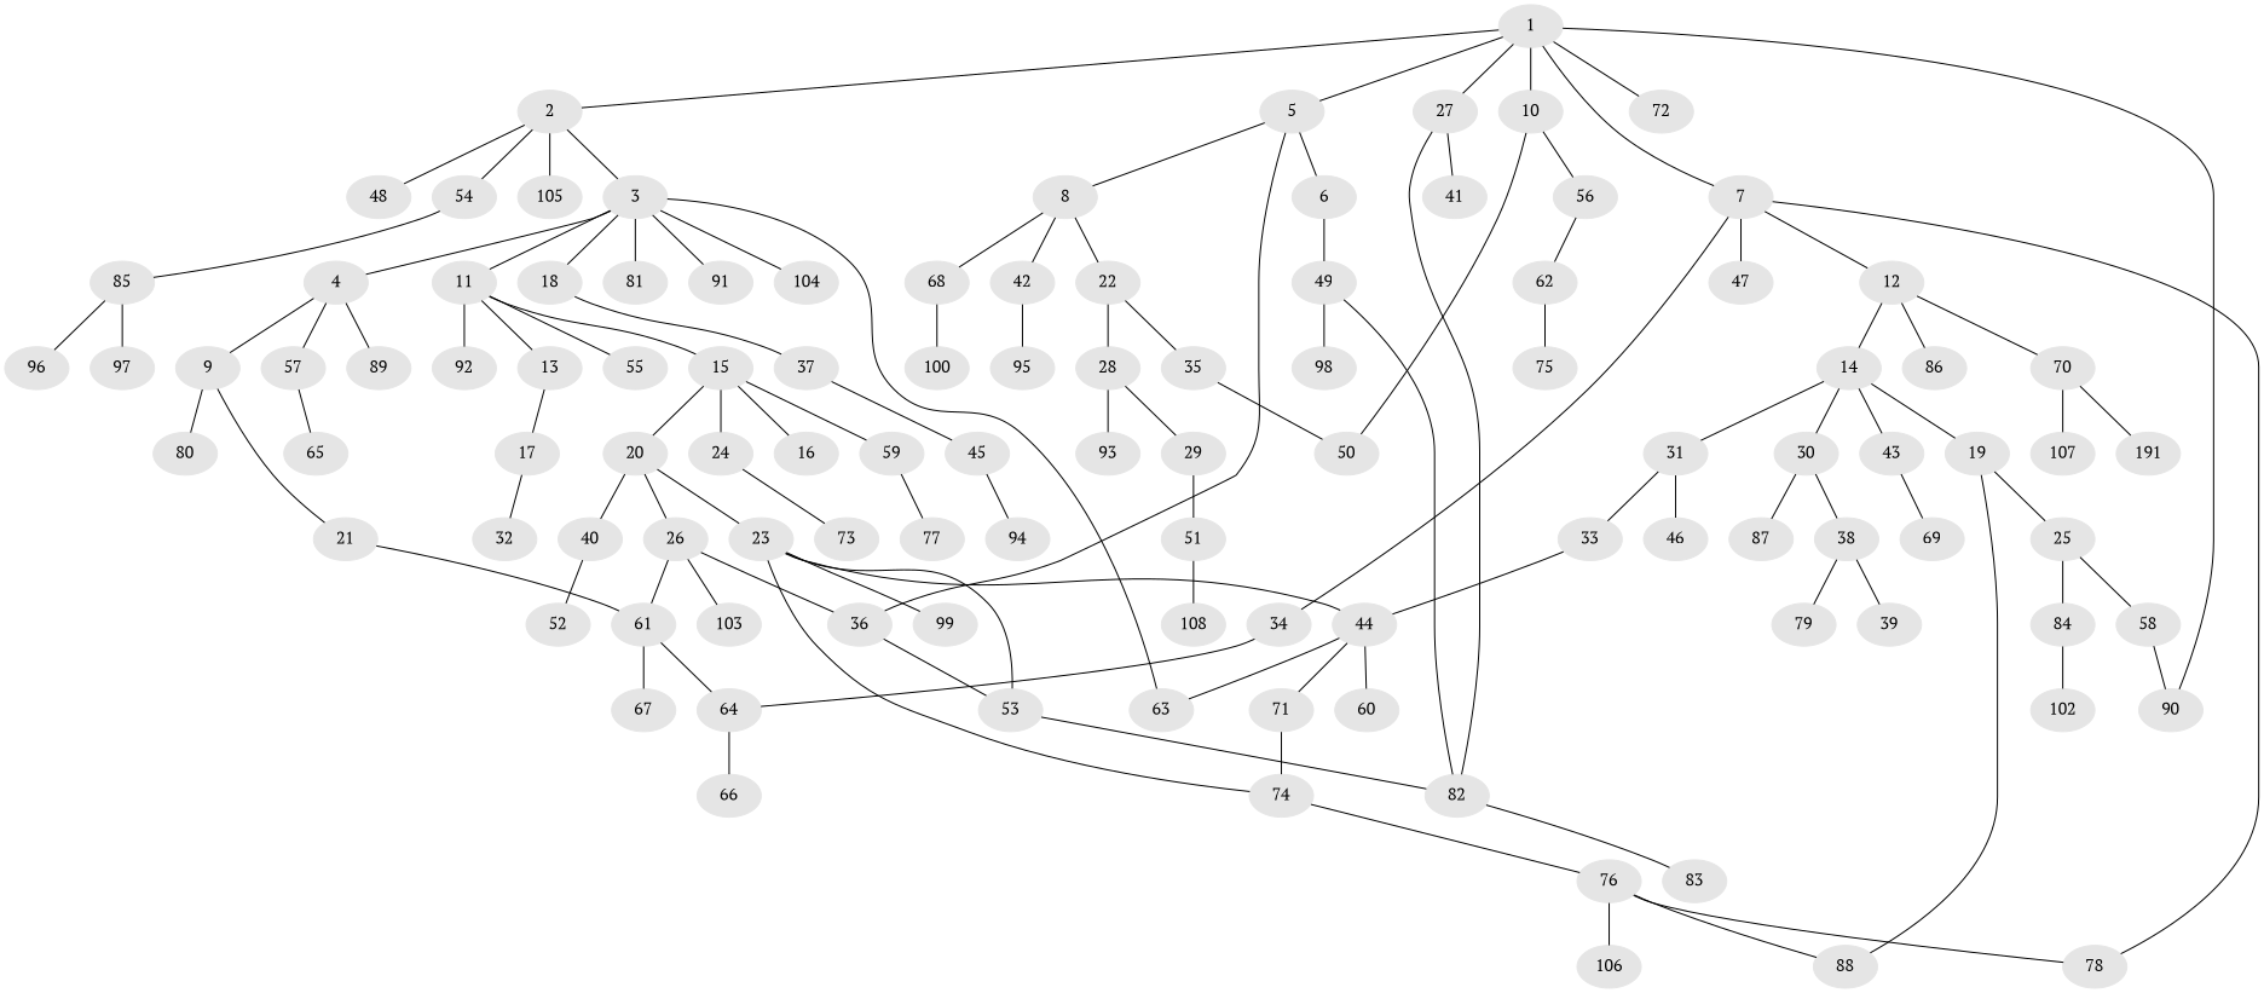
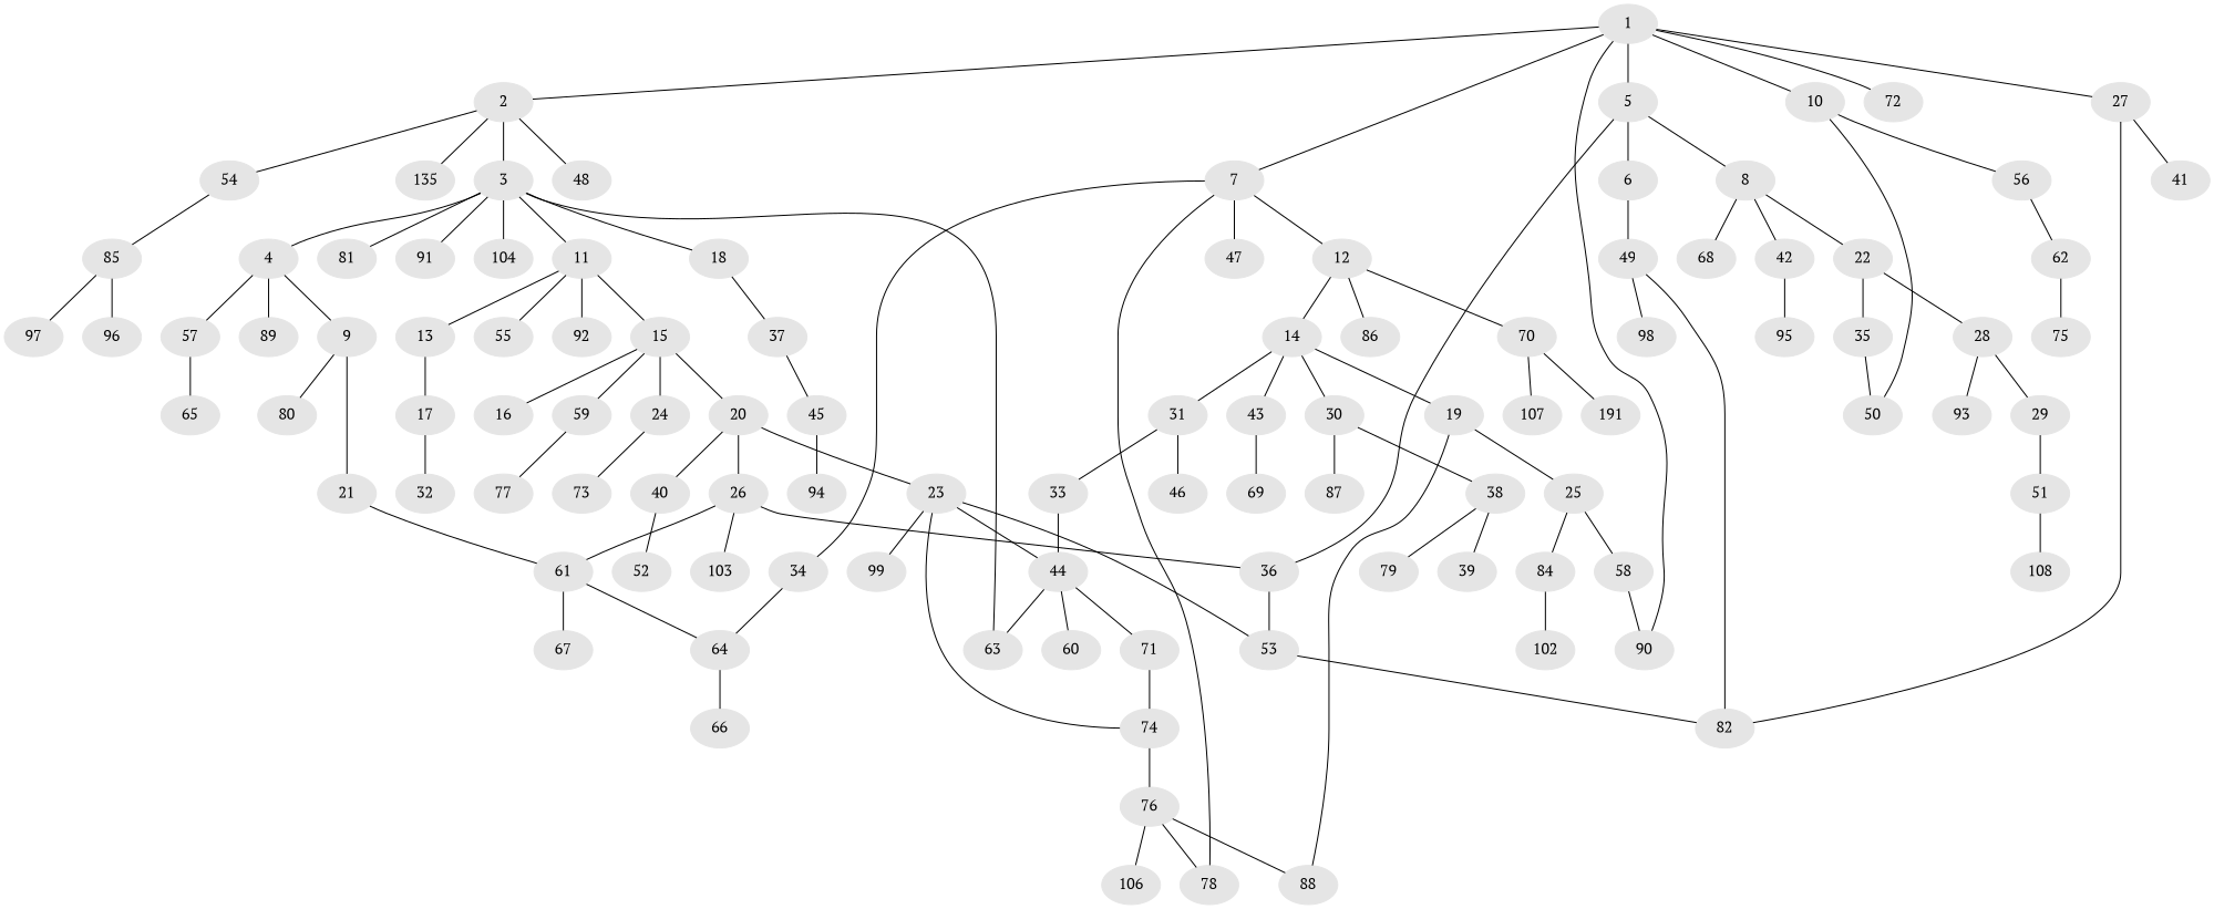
  graph {
    fontname="PT Serif"
    node [color=gray90 fontname="PT Serif" style=filled]
    edge [fontname="PT Serif"]
    1
    2
    5
    7
    10
    27
    72
    90
    3
    48
    54
-   105
+   105 [label=135]
    6
    8
    36
    12
    34
    47
    78
    50
    56
    41
    82
    4
    11
    18
    63
    81
    91
    104
    85
    9
    57
    89
    13
    15
    55
    92
    37
    21
    80
    65
    49
    22
    42
    68
    53
    98
    14
    70
    86
    64
    28
    35
    95
-   100
    61
    62
    17
    16
    20
    24
    59
    19
    30
    31
    43
    n68 [label=191]
    107
    32
    25
    88
    38
    87
    33
    46
    69
    23
    26
    40
    73
    77
    45
    58
    84
    44
    74
    99
    103
    52
    67
    29
    93
    60
    71
    76
    102
-   83
    51
    108
    39
    79
    66
    94
    96
    97
    75
    106
    1 -- 2
    1 -- 5
    1 -- 7
    1 -- 10
    1 -- 27
    1 -- 72
    1 -- 90
    2 -- 3
    2 -- 48
    2 -- 54
    2 -- 105
    5 -- 6
    5 -- 8
    5 -- 36
    7 -- 12
    7 -- 34
    7 -- 47
    7 -- 78
    10 -- 50
    10 -- 56
    27 -- 41
    27 -- 82
    3 -- 4
    3 -- 11
    3 -- 18
    3 -- 63
    3 -- 81
    3 -- 91
    3 -- 104
    54 -- 85
    6 -- 49
    8 -- 22
    8 -- 42
    8 -- 68
    36 -- 53
    12 -- 14
    12 -- 70
    12 -- 86
    34 -- 64
    56 -- 62
-   82 -- 83
    4 -- 9
    4 -- 57
    4 -- 89
    11 -- 13
    11 -- 15
    11 -- 55
    11 -- 92
    18 -- 37
    85 -- 96
    85 -- 97
    9 -- 21
    9 -- 80
    57 -- 65
    13 -- 17
    15 -- 16
    15 -- 20
    15 -- 24
    15 -- 59
    37 -- 45
    21 -- 61
    49 -- 82
    49 -- 98
    22 -- 28
    22 -- 35
    42 -- 95
-   68 -- 100
    53 -- 82
    14 -- 19
    14 -- 30
    14 -- 31
    14 -- 43
    70 -- n68
    70 -- 107
    64 -- 66
    28 -- 29
    28 -- 93
    35 -- 50
    61 -- 64
    61 -- 67
    62 -- 75
    17 -- 32
    20 -- 23
    20 -- 26
    20 -- 40
    24 -- 73
    59 -- 77
    19 -- 25
    19 -- 88
    30 -- 38
    30 -- 87
    31 -- 33
    31 -- 46
    43 -- 69
    25 -- 58
    25 -- 84
    38 -- 39
    38 -- 79
    33 -- 44
    23 -- 53
    23 -- 44
    23 -- 74
    23 -- 99
    26 -- 36
    26 -- 61
    26 -- 103
    40 -- 52
    45 -- 94
    58 -- 90
    84 -- 102
    44 -- 63
    44 -- 60
    44 -- 71
    74 -- 76
    29 -- 51
    71 -- 74
    76 -- 78
    76 -- 88
    76 -- 106
    51 -- 108
  }
